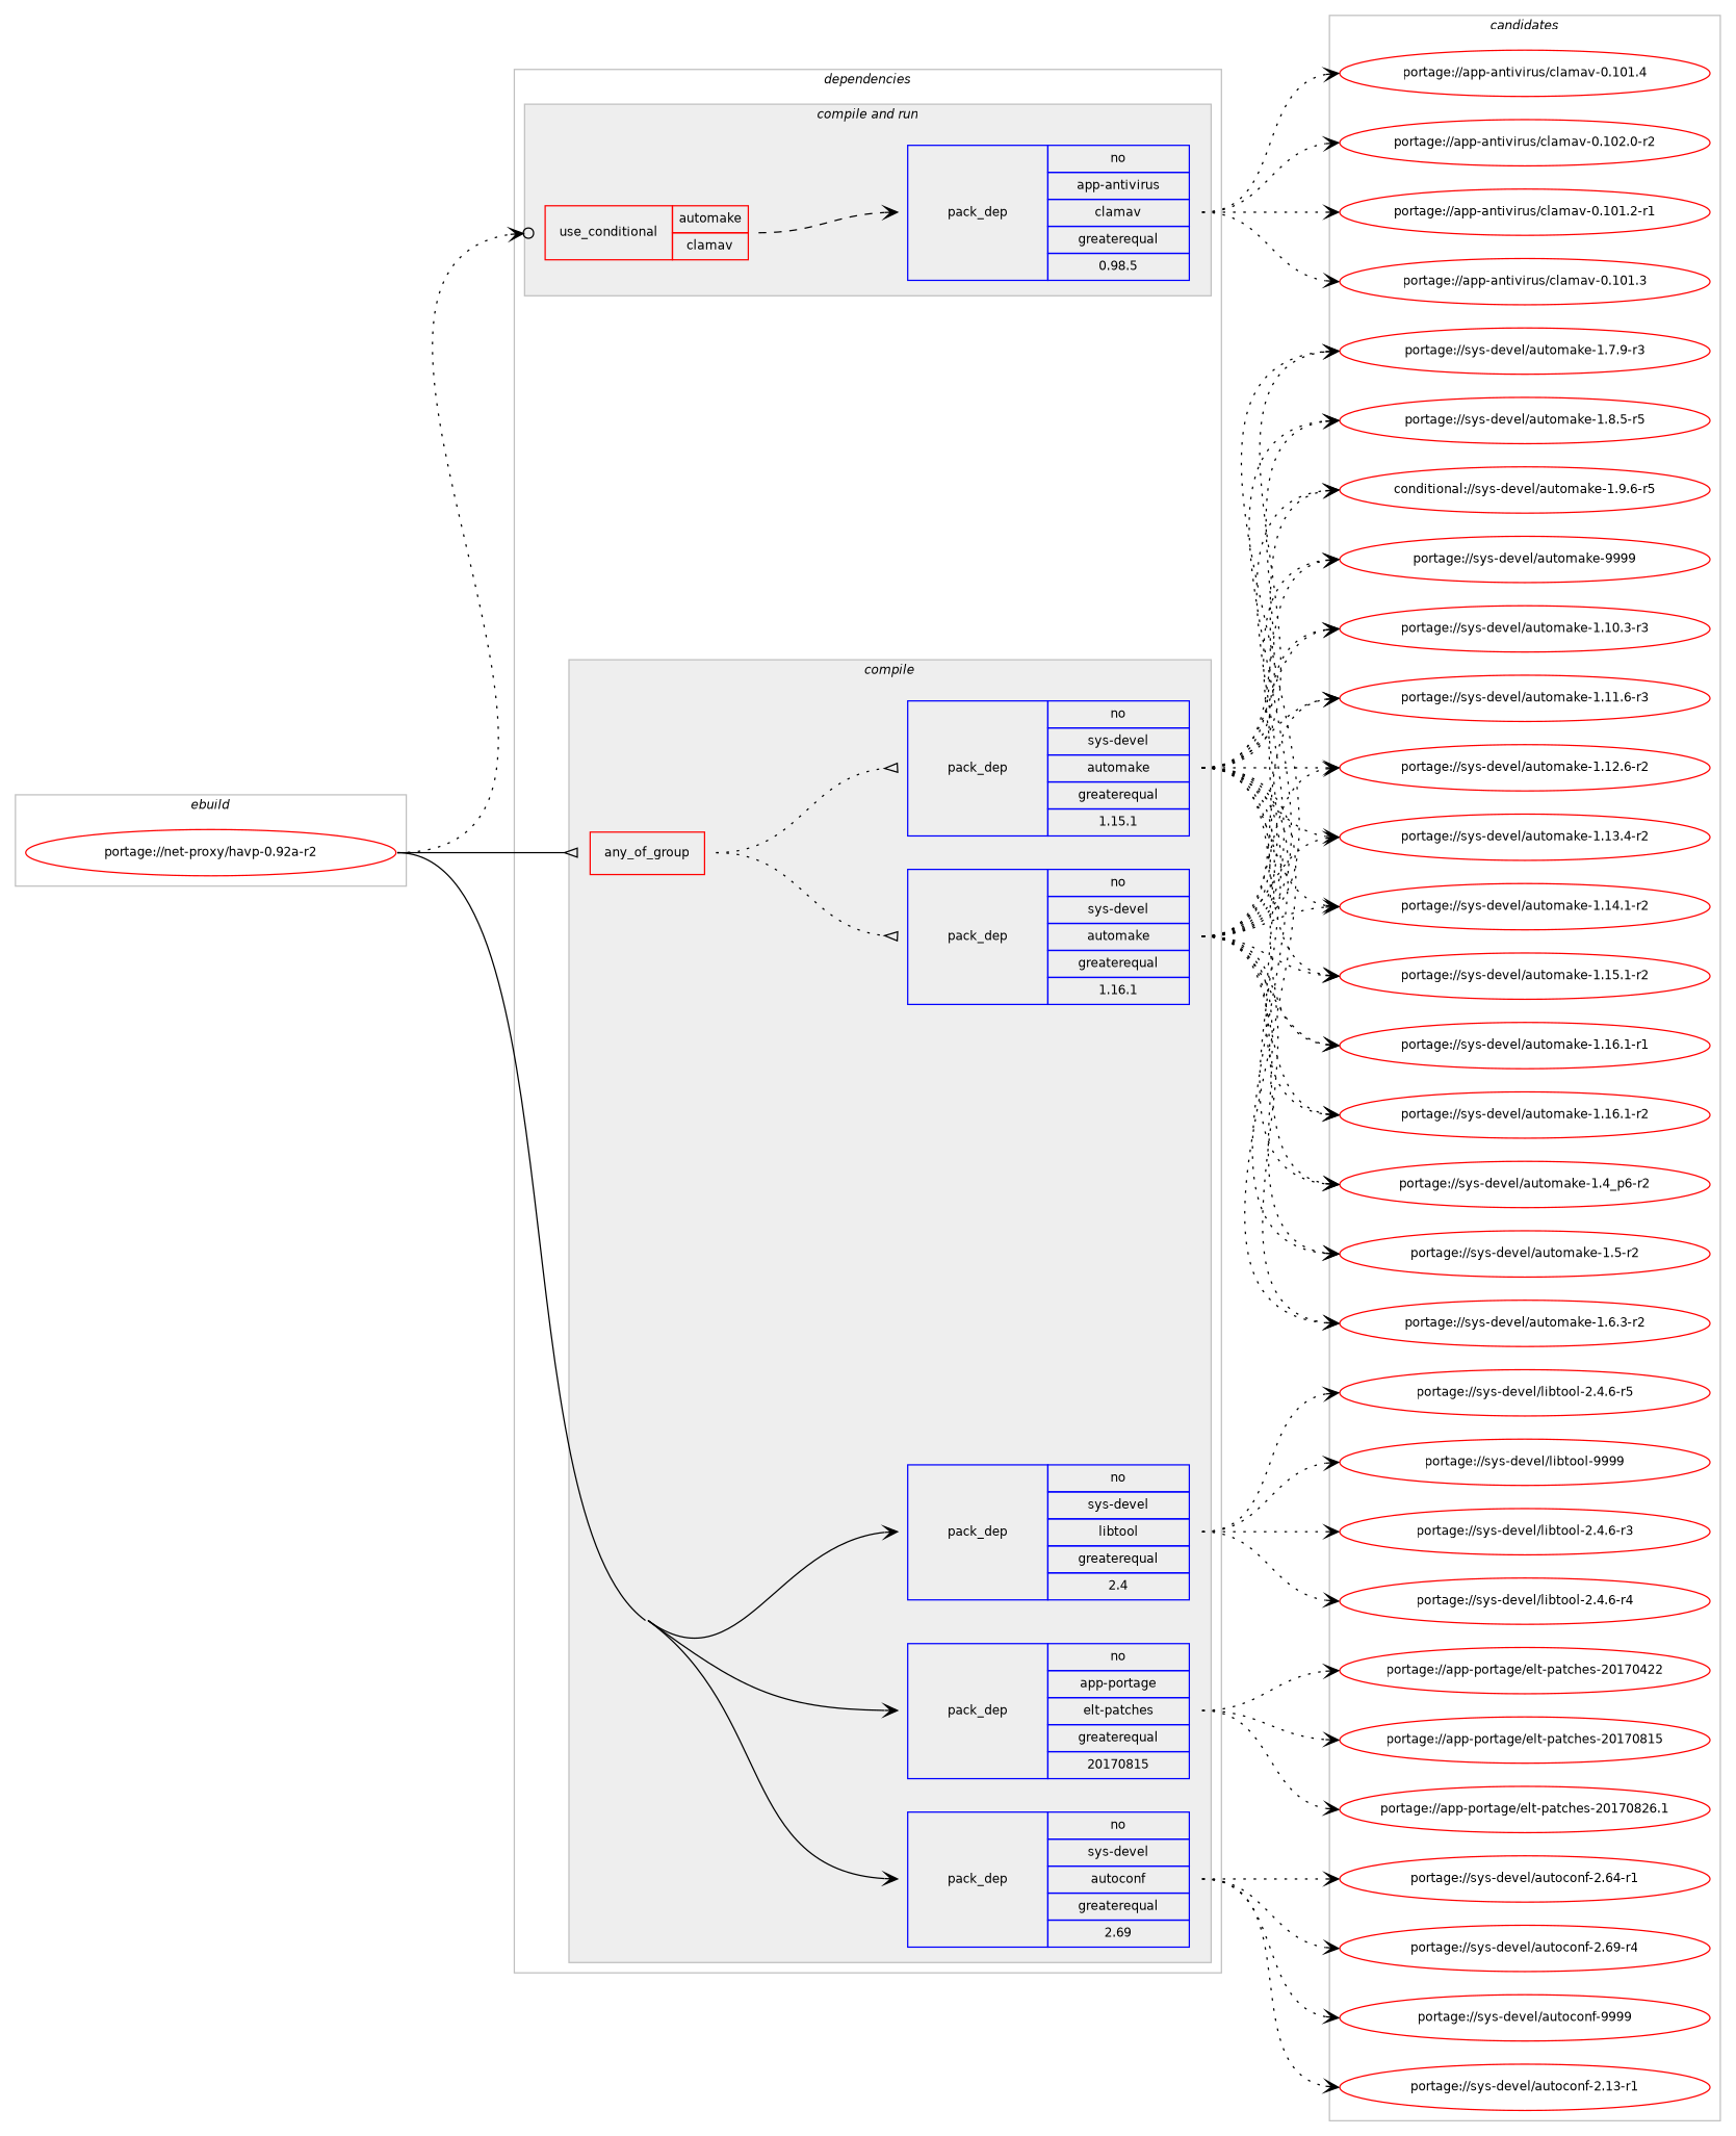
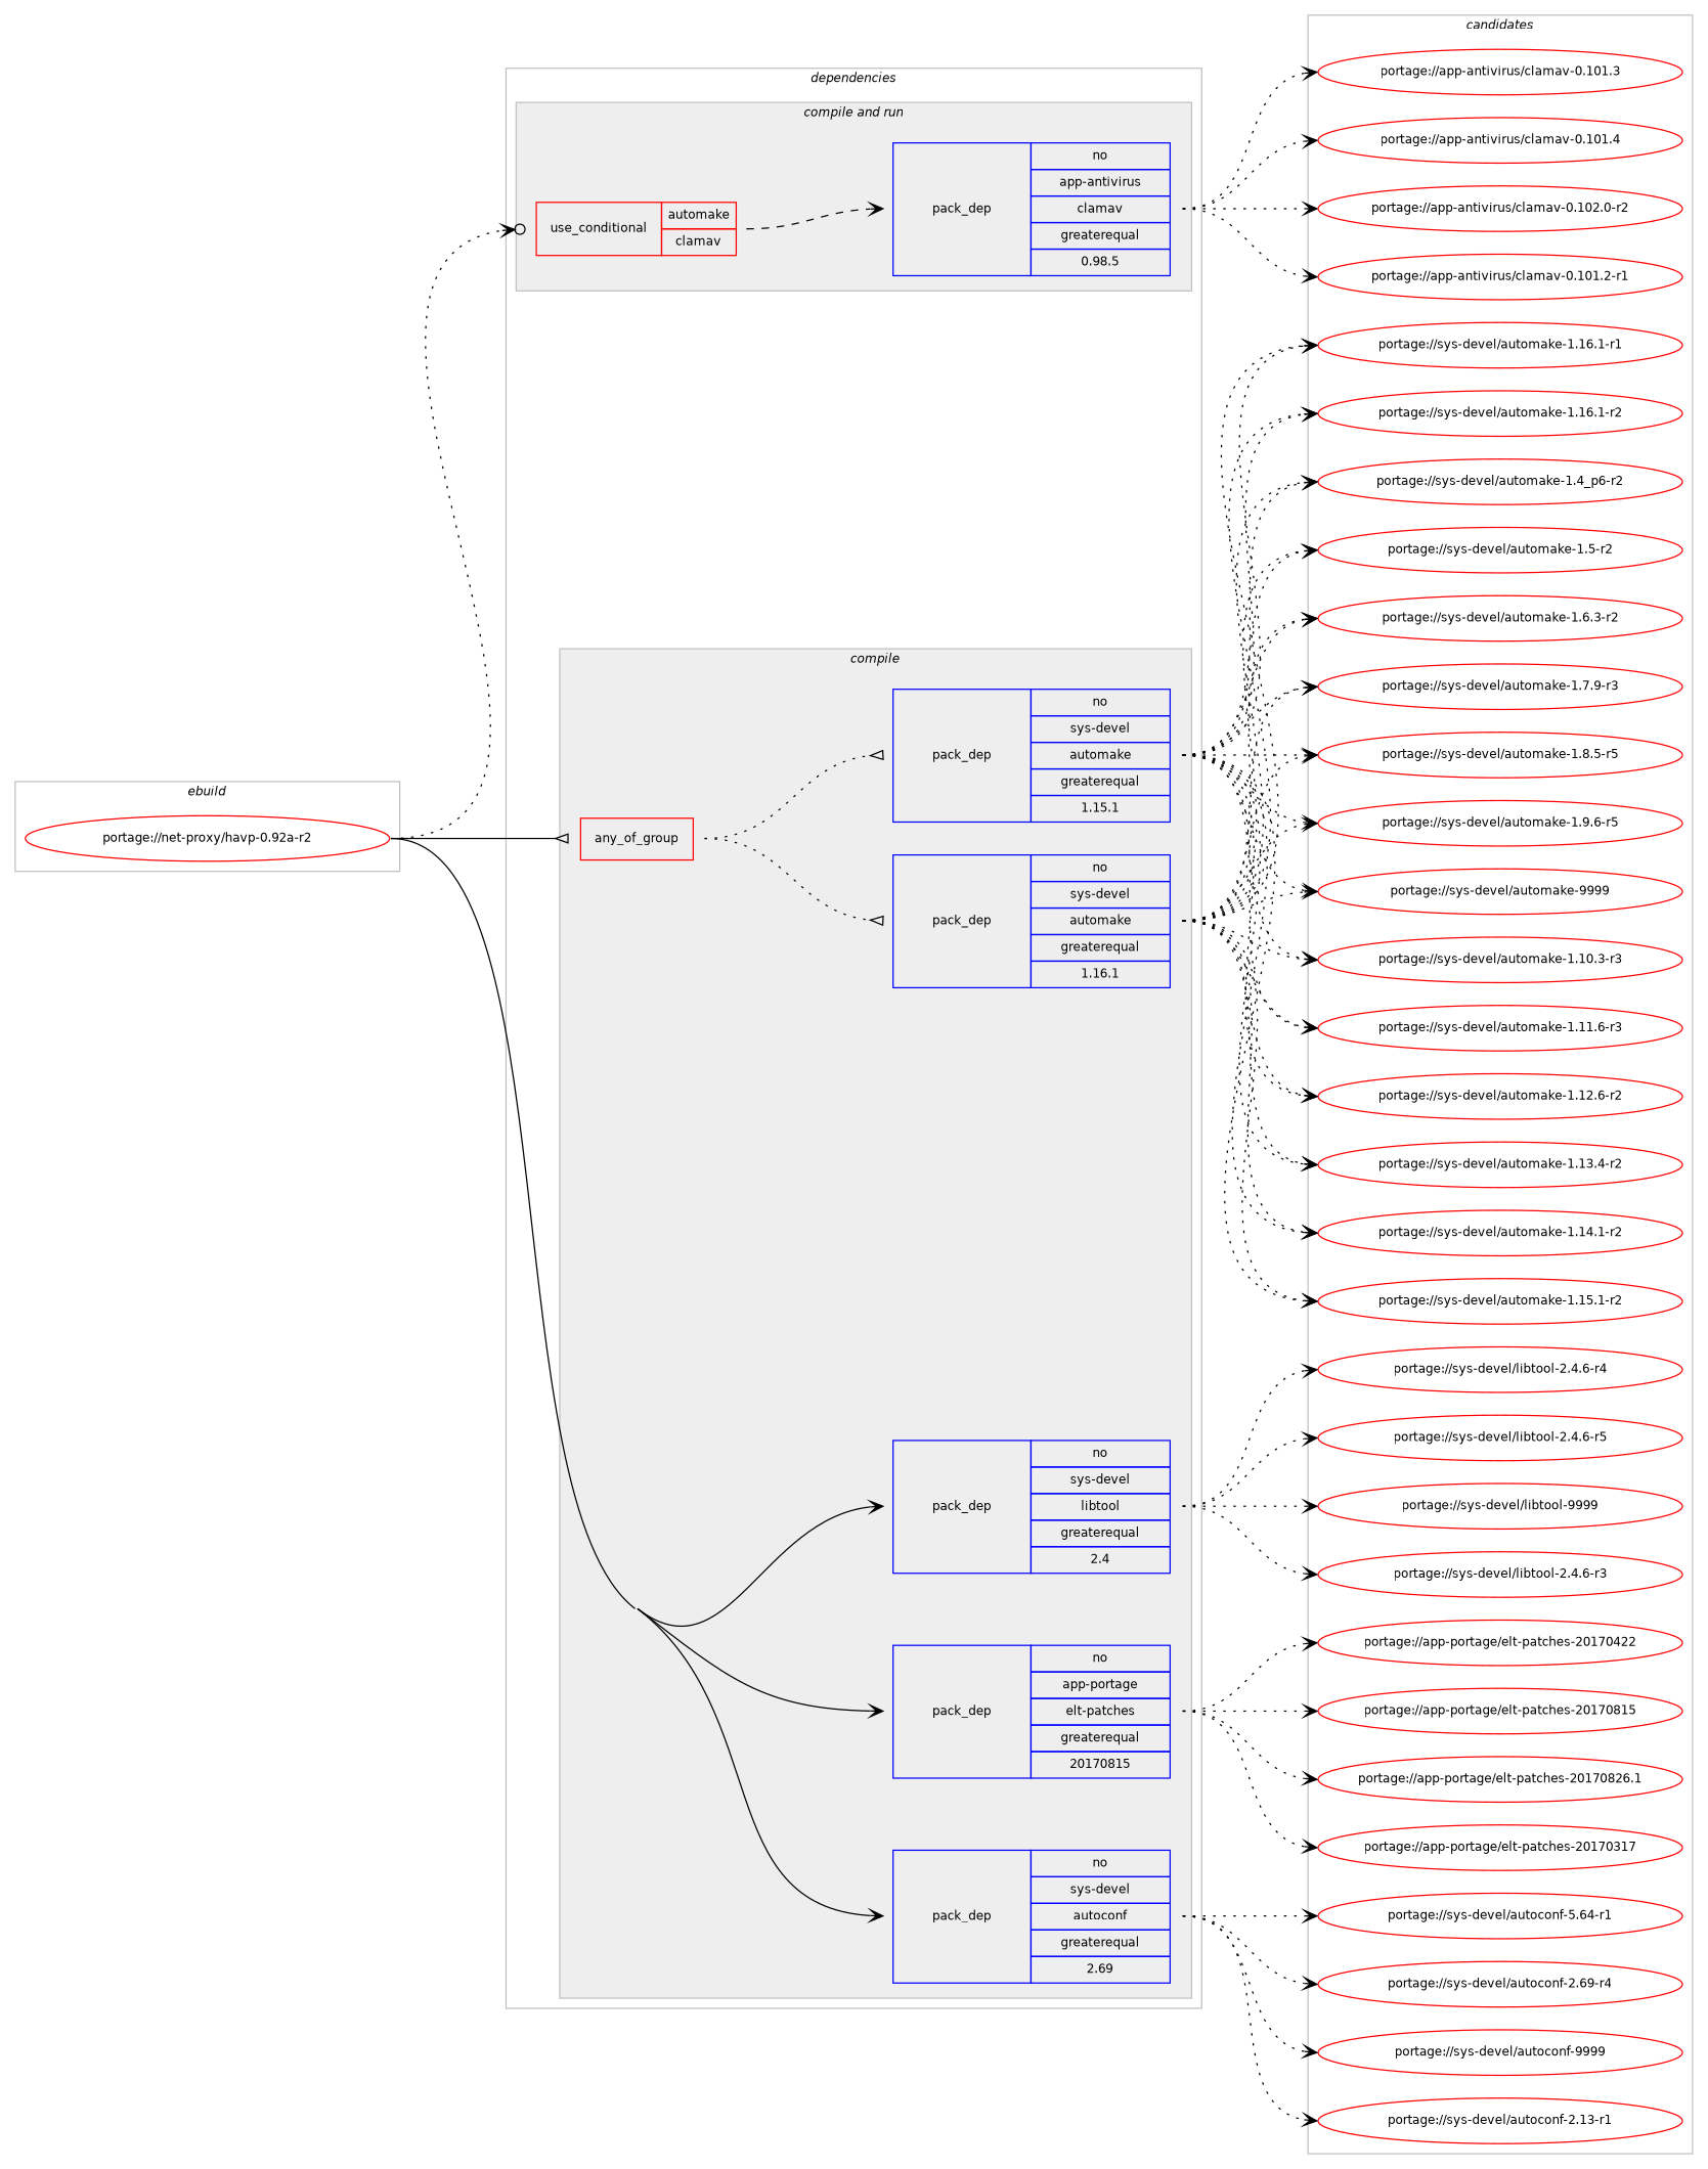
  digraph {
    compound=true
    concentrate=true
    fontname=Helvetica
    fontsize=10
    newrank=true
    rankdir=LR
    ranksep=1.5
    node [color=red fontname=Helvetica fontsize=10]
    edge [arrowhead=vee headport=w style=dotted tailport=e weight=100]
    n1 [label="portage://net-proxy/havp-0.92a-r2" width=4]
    n2 [color=blue label=<<TABLE BORDER="0" CELLBORDER="1" CELLSPACING="0" CELLPADDING="4" WIDTH="220"><TR><TD ROWSPAN="6" CELLPADDING="30">pack_dep</TD></TR><TR><TD WIDTH="110">no</TD></TR><TR><TD>sys-devel</TD></TR><TR><TD>automake</TD></TR><TR><TD>greaterequal</TD></TR><TR><TD>1.16.1</TD></TR></TABLE>> shape=none]
    n3 [color=blue label=<<TABLE BORDER="0" CELLBORDER="1" CELLSPACING="0" CELLPADDING="4" WIDTH="220"><TR><TD ROWSPAN="6" CELLPADDING="30">pack_dep</TD></TR><TR><TD WIDTH="110">no</TD></TR><TR><TD>sys-devel</TD></TR><TR><TD>automake</TD></TR><TR><TD>greaterequal</TD></TR><TR><TD>1.15.1</TD></TR></TABLE>> shape=none]
    n4 [label=<<TABLE BORDER="0" CELLBORDER="1" CELLSPACING="0" CELLPADDING="4"><TR><TD CELLPADDING="10">any_of_group</TD></TR></TABLE>> shape=none]
    n5 [color=blue label=<<TABLE BORDER="0" CELLBORDER="1" CELLSPACING="0" CELLPADDING="4" WIDTH="220"><TR><TD ROWSPAN="6" CELLPADDING="30">pack_dep</TD></TR><TR><TD WIDTH="110">no</TD></TR><TR><TD>app-portage</TD></TR><TR><TD>elt-patches</TD></TR><TR><TD>greaterequal</TD></TR><TR><TD>20170815</TD></TR></TABLE>> shape=none]
    n6 [color=blue label=<<TABLE BORDER="0" CELLBORDER="1" CELLSPACING="0" CELLPADDING="4" WIDTH="220"><TR><TD ROWSPAN="6" CELLPADDING="30">pack_dep</TD></TR><TR><TD WIDTH="110">no</TD></TR><TR><TD>sys-devel</TD></TR><TR><TD>autoconf</TD></TR><TR><TD>greaterequal</TD></TR><TR><TD>2.69</TD></TR></TABLE>> shape=none]
    n7 [color=blue label=<<TABLE BORDER="0" CELLBORDER="1" CELLSPACING="0" CELLPADDING="4" WIDTH="220"><TR><TD ROWSPAN="6" CELLPADDING="30">pack_dep</TD></TR><TR><TD WIDTH="110">no</TD></TR><TR><TD>sys-devel</TD></TR><TR><TD>libtool</TD></TR><TR><TD>greaterequal</TD></TR><TR><TD>2.4</TD></TR></TABLE>> shape=none]
    n8 [color=blue label=<<TABLE BORDER="0" CELLBORDER="1" CELLSPACING="0" CELLPADDING="4" WIDTH="220"><TR><TD ROWSPAN="6" CELLPADDING="30">pack_dep</TD></TR><TR><TD WIDTH="110">no</TD></TR><TR><TD>app-antivirus</TD></TR><TR><TD>clamav</TD></TR><TR><TD>greaterequal</TD></TR><TR><TD>0.98.5</TD></TR></TABLE>> shape=none]
    n9 [label=<<TABLE BORDER="0" CELLBORDER="1" CELLSPACING="0" CELLPADDING="4"><TR><TD ROWSPAN="3" CELLPADDING="10">use_conditional</TD></TR><TR><TD>automake</TD></TR><TR><TD>clamav</TD></TR></TABLE>> shape=none]
    n10 [label="portage://sys-devel/automake-1.10.3-r3" width=4]
    n11 [label="portage://sys-devel/automake-1.11.6-r3" width=4]
    n12 [label="portage://sys-devel/automake-1.12.6-r2" width=4]
    n13 [label="portage://sys-devel/automake-1.13.4-r2" width=4]
    n14 [label="portage://sys-devel/automake-1.14.1-r2" width=4]
    n15 [label="portage://sys-devel/automake-1.15.1-r2" width=4]
    n16 [label="portage://sys-devel/automake-1.16.1-r1" width=4]
    n17 [label="portage://sys-devel/automake-1.16.1-r2" width=4]
    n18 [label="portage://sys-devel/automake-1.4_p6-r2" width=4]
    n19 [label="portage://sys-devel/automake-1.5-r2" width=4]
    n20 [label="portage://sys-devel/automake-1.6.3-r2" width=4]
    n21 [label="portage://sys-devel/automake-1.7.9-r3" width=4]
    n22 [label="portage://sys-devel/automake-1.8.5-r5" width=4]
-   n23 [label="conditional://sys-devel/automake-1.9.6-r5" width=4]
+   n23 [label="portage://sys-devel/automake-1.9.6-r5" width=4]
    n24 [label="portage://sys-devel/automake-9999" width=4]
+   n25 [label="portage://app-portage/elt-patches-20170317" width=4]
    n26 [label="portage://app-portage/elt-patches-20170422" width=4]
    n27 [label="portage://app-portage/elt-patches-20170815" width=4]
    n28 [label="portage://app-portage/elt-patches-20170826.1" width=4]
    n29 [label="portage://sys-devel/autoconf-2.13-r1" width=4]
-   n30 [label="portage://sys-devel/autoconf-2.64-r1" width=4]
+   n30 [label="portage://sys-devel/autoconf-5.64-r1" width=4]
    n31 [label="portage://sys-devel/autoconf-2.69-r4" width=4]
    n32 [label="portage://sys-devel/autoconf-9999" width=4]
    n33 [label="portage://sys-devel/libtool-2.4.6-r3" width=4]
    n34 [label="portage://sys-devel/libtool-2.4.6-r4" width=4]
    n35 [label="portage://sys-devel/libtool-2.4.6-r5" width=4]
    n36 [label="portage://sys-devel/libtool-9999" width=4]
    n37 [label="portage://app-antivirus/clamav-0.101.2-r1" width=4]
    n38 [label="portage://app-antivirus/clamav-0.101.3" width=4]
    n39 [label="portage://app-antivirus/clamav-0.101.4" width=4]
    n40 [label="portage://app-antivirus/clamav-0.102.0-r2" width=4]
    subgraph cluster_1 {
      color=gray
      label=<<i>ebuild</i>>
      rank=same
      n1
    }
    subgraph cluster_2 {
      color=gray
      label=<<i>dependencies</i>>
      subgraph cluster_3 {
        color=gray
        fillcolor="#eeeeee"
        label=<<i>compile</i>>
        style=filled
        subgraph sub_4 {
          color=gray
          fillcolor="#eeeeee"
          label=<<i>compile</i>>
          style=filled
          n4
          subgraph sub_5 {
            color=gray
            fillcolor="#eeeeee"
            label=<<i>compile</i>>
            style=filled
            n2
          }
          subgraph sub_6 {
            color=gray
            fillcolor="#eeeeee"
            label=<<i>compile</i>>
            style=filled
            n3
          }
        }
        subgraph sub_7 {
          color=gray
          fillcolor="#eeeeee"
          label=<<i>compile</i>>
          style=filled
          n5
        }
        subgraph sub_8 {
          color=gray
          fillcolor="#eeeeee"
          label=<<i>compile</i>>
          style=filled
          n6
        }
        subgraph sub_9 {
          color=gray
          fillcolor="#eeeeee"
          label=<<i>compile</i>>
          style=filled
          n7
        }
      }
      subgraph cluster_10 {
        color=gray
        fillcolor="#eeeeee"
        label=<<i>compile and run</i>>
        style=filled
        subgraph sub_11 {
          color=gray
          fillcolor="#eeeeee"
          label=<<i>compile and run</i>>
          style=filled
          n9
          subgraph sub_12 {
            color=gray
            fillcolor="#eeeeee"
            label=<<i>compile and run</i>>
            style=filled
            n8
          }
        }
      }
      subgraph cluster_13 {
        color=gray
        fillcolor="#eeeeee"
        label=<<i>run</i>>
        style=filled
      }
    }
    subgraph cluster_14 {
      color=gray
      label=<<i>candidates</i>>
      rank=same
      subgraph sub_15 {
        color=black
        label=<<i>candidates</i>>
        nodesep=1
        rank=same
        n10
        n11
        n12
        n13
        n14
        n15
        n16
        n17
        n18
        n19
        n20
        n21
        n22
        n23
        n24
      }
      subgraph sub_16 {
        color=black
        label=<<i>candidates</i>>
        nodesep=1
        rank=same
        n10
        n11
        n12
        n13
        n14
        n15
        n16
        n17
        n18
        n19
        n20
        n21
        n22
        n23
        n24
      }
      subgraph sub_17 {
        color=black
        label=<<i>candidates</i>>
        nodesep=1
        rank=same
+       n25
        n26
        n27
        n28
      }
      subgraph sub_18 {
        color=black
        label=<<i>candidates</i>>
        nodesep=1
        rank=same
        n29
        n30
        n31
        n32
      }
      subgraph sub_19 {
        color=black
        label=<<i>candidates</i>>
        nodesep=1
        rank=same
        n33
        n34
        n35
        n36
      }
      subgraph sub_20 {
        color=black
        label=<<i>candidates</i>>
        nodesep=1
        rank=same
        n37
        n38
        n39
        n40
      }
    }
    n1 -> n4 [arrowhead=oinv style=solid weight=20]
    n1 -> n5 [style=solid weight=20]
    n1 -> n6 [style=solid weight=20]
    n1 -> n7 [style=solid weight=20]
    n1 -> n9 [arrowhead=odotvee weight=20]
    n2 -> n10
    n2 -> n11
    n2 -> n12
    n2 -> n13
    n2 -> n14
    n2 -> n15
    n2 -> n16
    n2 -> n17
    n2 -> n18
    n2 -> n19
    n2 -> n20
    n2 -> n21
    n2 -> n22
    n2 -> n23
    n2 -> n24
    n3 -> n10
    n3 -> n11
    n3 -> n12
    n3 -> n13
    n3 -> n14
    n3 -> n15
    n3 -> n16
    n3 -> n17
    n3 -> n18
    n3 -> n19
    n3 -> n20
    n3 -> n21
    n3 -> n22
    n3 -> n23
    n3 -> n24
    n4 -> n2 [arrowhead=oinv weight=20]
    n4 -> n3 [arrowhead=oinv weight=20]
+   n5 -> n25
    n5 -> n26
    n5 -> n27
    n5 -> n28
    n6 -> n29
    n6 -> n30
    n6 -> n31
    n6 -> n32
    n7 -> n33
    n7 -> n34
    n7 -> n35
    n7 -> n36
    n8 -> n37
    n8 -> n38
    n8 -> n39
    n8 -> n40
    n9 -> n8 [style=dashed weight=20]
  }
